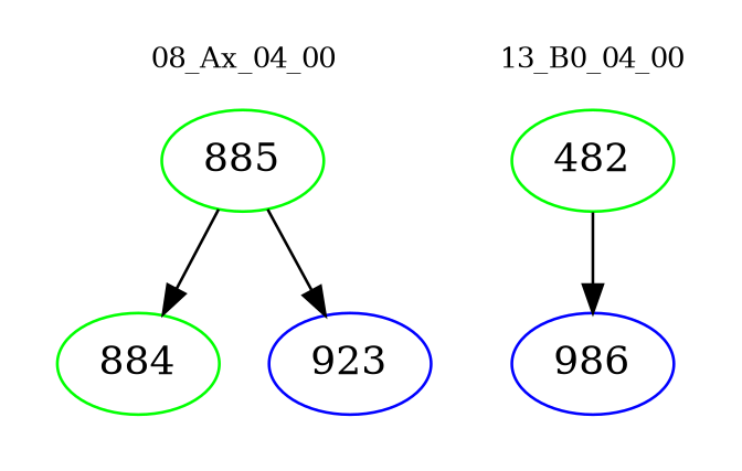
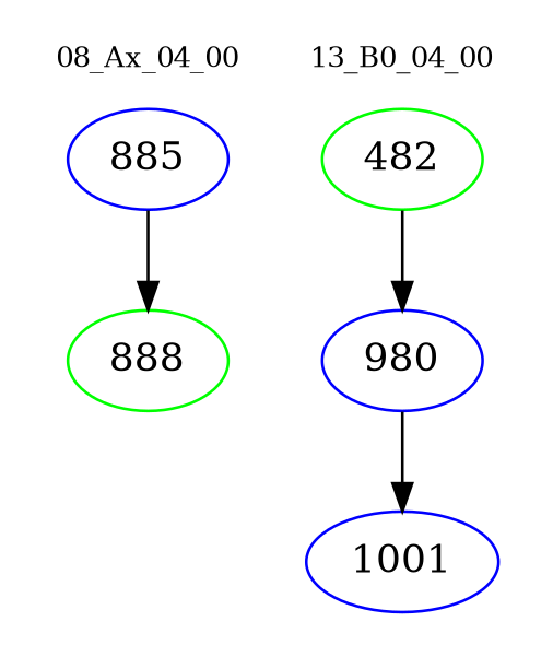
  digraph {
    node [color=blue]
    edge [color=black]
-   n1 [color=green label=884]
-   n2 [color=green label=885]
-   n3 [label=923]
+   n1 [color=green label=888]
+   n2 [label=885]
    n4 [color=green label=482]
-   n5 [label=986]
+   n5 [label=980]
+   n6 [label=1001]
    subgraph cluster_1 {
      color=white
      fontsize=10
      label="08_Ax_04_00"
      n1
      n2
-     n3
    }
    subgraph cluster_2 {
      color=white
      fontsize=10
      label="13_B0_04_00"
      n4
      n5
+     n6
    }
    n2 -> n1
-   n2 -> n3
    n4 -> n5
+   n5 -> n6
  }
